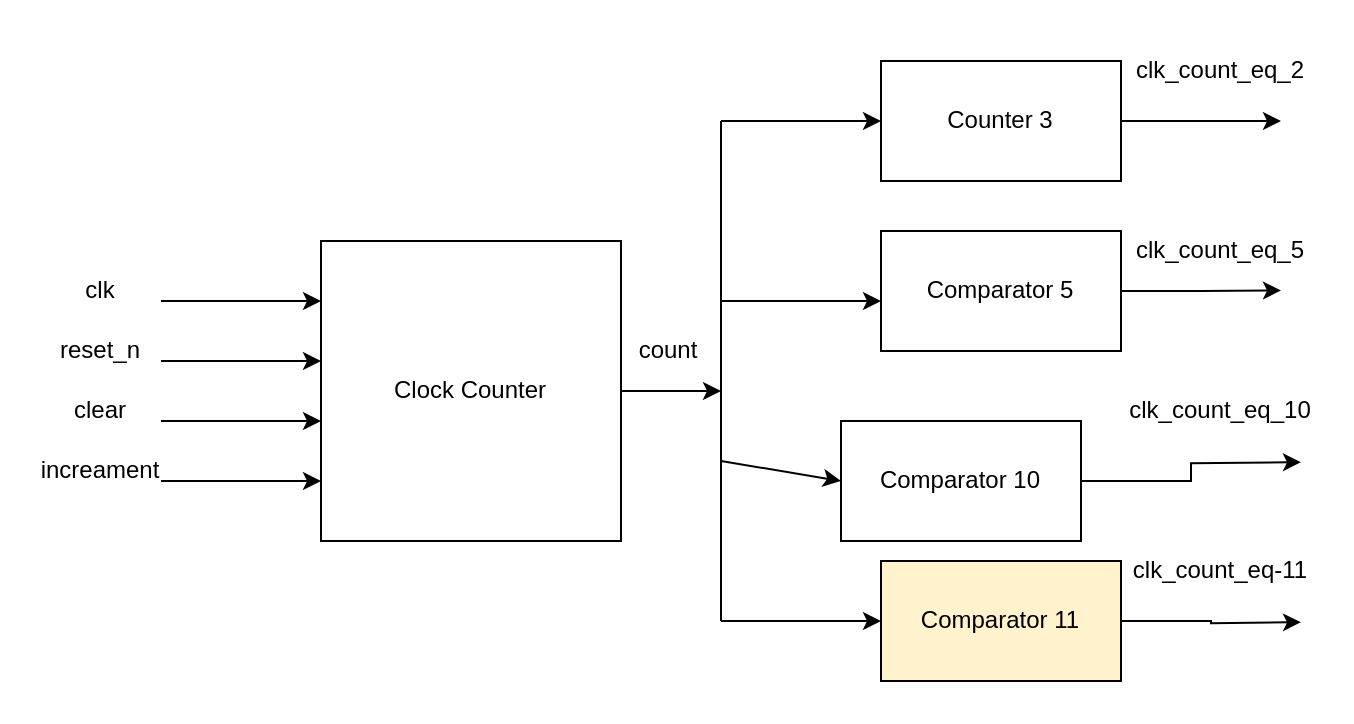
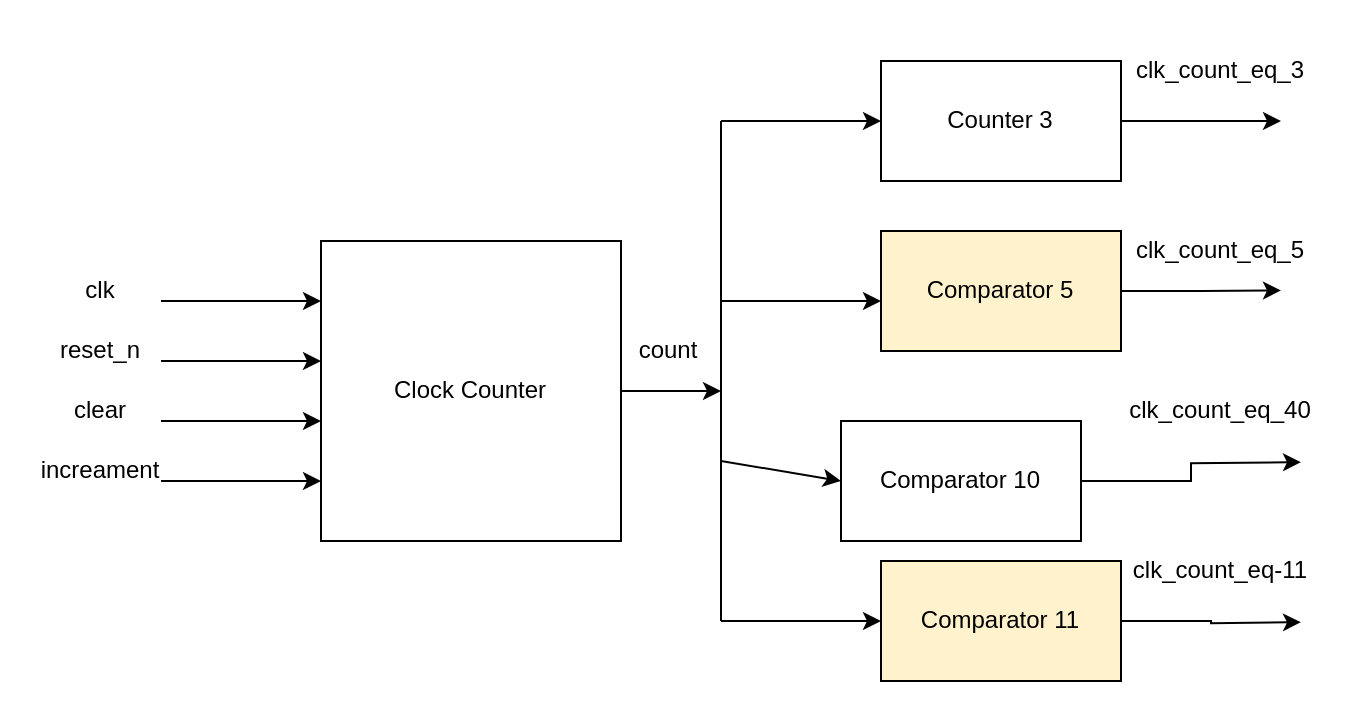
  <mxCell id="0" />
  <mxCell id="1" parent="0" />
  <mxCell id="2" style="edgeStyle=orthogonalEdgeStyle;rounded=0;orthogonalLoop=1;jettySize=auto;html=1;shadow=0;" edge="1" parent="1" source="3"><mxGeometry relative="1" as="geometry"><mxPoint x="360" y="195" as="targetPoint" /></mxGeometry></mxCell>
  <mxCell id="3" value="Clock Counter" style="whiteSpace=wrap;html=1;aspect=fixed;" vertex="1" parent="1"><mxGeometry x="160" y="120" width="150" height="150" as="geometry" /></mxCell>
  <mxCell id="4" value="" style="endArrow=classic;html=1;rounded=0;" edge="1" parent="1"><mxGeometry width="50" height="50" relative="1" as="geometry"><mxPoint x="80" y="150" as="sourcePoint" /><mxPoint x="160" y="150" as="targetPoint" /></mxGeometry></mxCell>
  <mxCell id="5" value="" style="endArrow=classic;html=1;rounded=0;" edge="1" parent="1"><mxGeometry width="50" height="50" relative="1" as="geometry"><mxPoint x="80" y="180" as="sourcePoint" /><mxPoint x="160" y="180" as="targetPoint" /></mxGeometry></mxCell>
  <mxCell id="6" value="clk" style="text;html=1;strokeColor=none;fillColor=none;align=center;verticalAlign=middle;whiteSpace=wrap;rounded=0;" vertex="1" parent="1"><mxGeometry x="20" y="130" width="60" height="30" as="geometry" /></mxCell>
  <mxCell id="7" value="reset_n" style="text;html=1;strokeColor=none;fillColor=none;align=center;verticalAlign=middle;whiteSpace=wrap;rounded=0;" vertex="1" parent="1"><mxGeometry x="20" y="160" width="60" height="30" as="geometry" /></mxCell>
  <mxCell id="8" value="" style="endArrow=classic;html=1;rounded=0;" edge="1" parent="1"><mxGeometry width="50" height="50" relative="1" as="geometry"><mxPoint x="80" y="210" as="sourcePoint" /><mxPoint x="160" y="210" as="targetPoint" /></mxGeometry></mxCell>
  <mxCell id="9" value="" style="endArrow=classic;html=1;rounded=0;" edge="1" parent="1"><mxGeometry width="50" height="50" relative="1" as="geometry"><mxPoint x="80" y="240" as="sourcePoint" /><mxPoint x="160" y="240" as="targetPoint" /></mxGeometry></mxCell>
  <mxCell id="10" value="clear" style="text;html=1;strokeColor=none;fillColor=none;align=center;verticalAlign=middle;whiteSpace=wrap;rounded=0;" vertex="1" parent="1"><mxGeometry x="20" y="190" width="60" height="30" as="geometry" /></mxCell>
  <mxCell id="11" value="increament" style="text;html=1;strokeColor=none;fillColor=none;align=center;verticalAlign=middle;whiteSpace=wrap;rounded=0;" vertex="1" parent="1"><mxGeometry x="20" y="220" width="60" height="30" as="geometry" /></mxCell>
  <mxCell id="12" style="edgeStyle=orthogonalEdgeStyle;rounded=0;orthogonalLoop=1;jettySize=auto;html=1;shadow=0;" edge="1" parent="1" source="13"><mxGeometry relative="1" as="geometry"><mxPoint x="640" y="60" as="targetPoint" /></mxGeometry></mxCell>
  <mxCell id="13" value="Counter 3" style="rounded=0;whiteSpace=wrap;html=1;" vertex="1" parent="1"><mxGeometry x="440" y="30" width="120" height="60" as="geometry" /></mxCell>
  <mxCell id="14" style="edgeStyle=orthogonalEdgeStyle;rounded=0;orthogonalLoop=1;jettySize=auto;html=1;exitX=1;exitY=0.5;exitDx=0;exitDy=0;shadow=0;" edge="1" parent="1" source="15"><mxGeometry relative="1" as="geometry"><mxPoint x="640" y="144.706" as="targetPoint" /></mxGeometry></mxCell>
- <mxCell id="15" value="Comparator 5" style="rounded=0;whiteSpace=wrap;html=1;" vertex="1" parent="1"><mxGeometry x="440" y="115" width="120" height="60" as="geometry" /></mxCell>
+ <mxCell id="15" value="Comparator 5" style="rounded=0;whiteSpace=wrap;html=1;fillColor=#fff2cc;" vertex="1" parent="1"><mxGeometry x="440" y="115" width="120" height="60" as="geometry" /></mxCell>
  <mxCell id="16" style="edgeStyle=orthogonalEdgeStyle;rounded=0;orthogonalLoop=1;jettySize=auto;html=1;exitX=1;exitY=0.5;exitDx=0;exitDy=0;shadow=0;" edge="1" parent="1" source="17"><mxGeometry relative="1" as="geometry"><mxPoint x="650" y="230.588" as="targetPoint" /></mxGeometry></mxCell>
  <mxCell id="17" value="Comparator 10" style="rounded=0;whiteSpace=wrap;html=1;" vertex="1" parent="1"><mxGeometry x="420" y="210" width="120" height="60" as="geometry" /></mxCell>
  <mxCell id="18" style="edgeStyle=orthogonalEdgeStyle;rounded=0;orthogonalLoop=1;jettySize=auto;html=1;exitX=1;exitY=0.5;exitDx=0;exitDy=0;shadow=0;" edge="1" parent="1" source="19"><mxGeometry relative="1" as="geometry"><mxPoint x="650" y="310.588" as="targetPoint" /></mxGeometry></mxCell>
  <mxCell id="19" value="Comparator 11" style="rounded=0;whiteSpace=wrap;html=1;fillColor=#fff2cc;" vertex="1" parent="1"><mxGeometry x="440" y="280" width="120" height="60" as="geometry" /></mxCell>
  <mxCell id="20" value="" style="endArrow=none;html=1;rounded=0;shadow=0;" edge="1" parent="1"><mxGeometry width="50" height="50" relative="1" as="geometry"><mxPoint x="360" y="310" as="sourcePoint" /><mxPoint x="360" y="60" as="targetPoint" /></mxGeometry></mxCell>
  <mxCell id="21" value="" style="endArrow=classic;html=1;rounded=0;shadow=0;entryX=0;entryY=0.5;entryDx=0;entryDy=0;" edge="1" parent="1" target="17"><mxGeometry width="50" height="50" relative="1" as="geometry"><mxPoint x="360" y="230" as="sourcePoint" /><mxPoint x="440" y="190" as="targetPoint" /></mxGeometry></mxCell>
  <mxCell id="22" value="" style="endArrow=classic;html=1;rounded=0;shadow=0;entryX=0;entryY=0.5;entryDx=0;entryDy=0;" edge="1" parent="1"><mxGeometry width="50" height="50" relative="1" as="geometry"><mxPoint x="360" y="150" as="sourcePoint" /><mxPoint x="440" y="150" as="targetPoint" /></mxGeometry></mxCell>
  <mxCell id="23" value="" style="endArrow=classic;html=1;rounded=0;shadow=0;entryX=0;entryY=0.5;entryDx=0;entryDy=0;" edge="1" parent="1"><mxGeometry width="50" height="50" relative="1" as="geometry"><mxPoint x="360" y="60" as="sourcePoint" /><mxPoint x="440" y="60" as="targetPoint" /></mxGeometry></mxCell>
  <mxCell id="24" value="" style="endArrow=classic;html=1;rounded=0;shadow=0;entryX=0;entryY=0.5;entryDx=0;entryDy=0;" edge="1" parent="1"><mxGeometry width="50" height="50" relative="1" as="geometry"><mxPoint x="360" y="310" as="sourcePoint" /><mxPoint x="440" y="310" as="targetPoint" /></mxGeometry></mxCell>
  <mxCell id="25" value="count" style="text;html=1;strokeColor=none;fillColor=none;align=center;verticalAlign=middle;whiteSpace=wrap;rounded=0;" vertex="1" parent="1"><mxGeometry x="304" y="160" width="60" height="30" as="geometry" /></mxCell>
- <mxCell id="26" value="clk_count_eq_2" style="text;html=1;strokeColor=none;fillColor=none;align=center;verticalAlign=middle;whiteSpace=wrap;rounded=0;" vertex="1" parent="1"><mxGeometry x="580" width="60" height="30" as="geometry" y="20" /></mxCell>
+ <mxCell id="26" value="clk_count_eq_3" style="text;html=1;strokeColor=none;fillColor=none;align=center;verticalAlign=middle;whiteSpace=wrap;rounded=0;" vertex="1" parent="1"><mxGeometry x="580" width="60" height="30" as="geometry" y="20" /></mxCell>
  <mxCell id="27" value="clk_count_eq_5" style="text;html=1;strokeColor=none;fillColor=none;align=center;verticalAlign=middle;whiteSpace=wrap;rounded=0;" vertex="1" parent="1"><mxGeometry x="580" y="110" width="60" height="30" as="geometry" /></mxCell>
- <mxCell id="28" value="clk_count_eq_10" style="text;html=1;strokeColor=none;fillColor=none;align=center;verticalAlign=middle;whiteSpace=wrap;rounded=0;" vertex="1" parent="1"><mxGeometry x="580" y="190" width="60" height="30" as="geometry" /></mxCell>
+ <mxCell id="28" value="clk_count_eq_40" style="text;html=1;strokeColor=none;fillColor=none;align=center;verticalAlign=middle;whiteSpace=wrap;rounded=0;" vertex="1" parent="1"><mxGeometry x="580" y="190" width="60" height="30" as="geometry" /></mxCell>
  <mxCell id="29" value="clk_count_eq-11" style="text;html=1;strokeColor=none;fillColor=none;align=center;verticalAlign=middle;whiteSpace=wrap;rounded=0;" vertex="1" parent="1"><mxGeometry x="565" y="270" width="90" height="30" as="geometry" /></mxCell>
